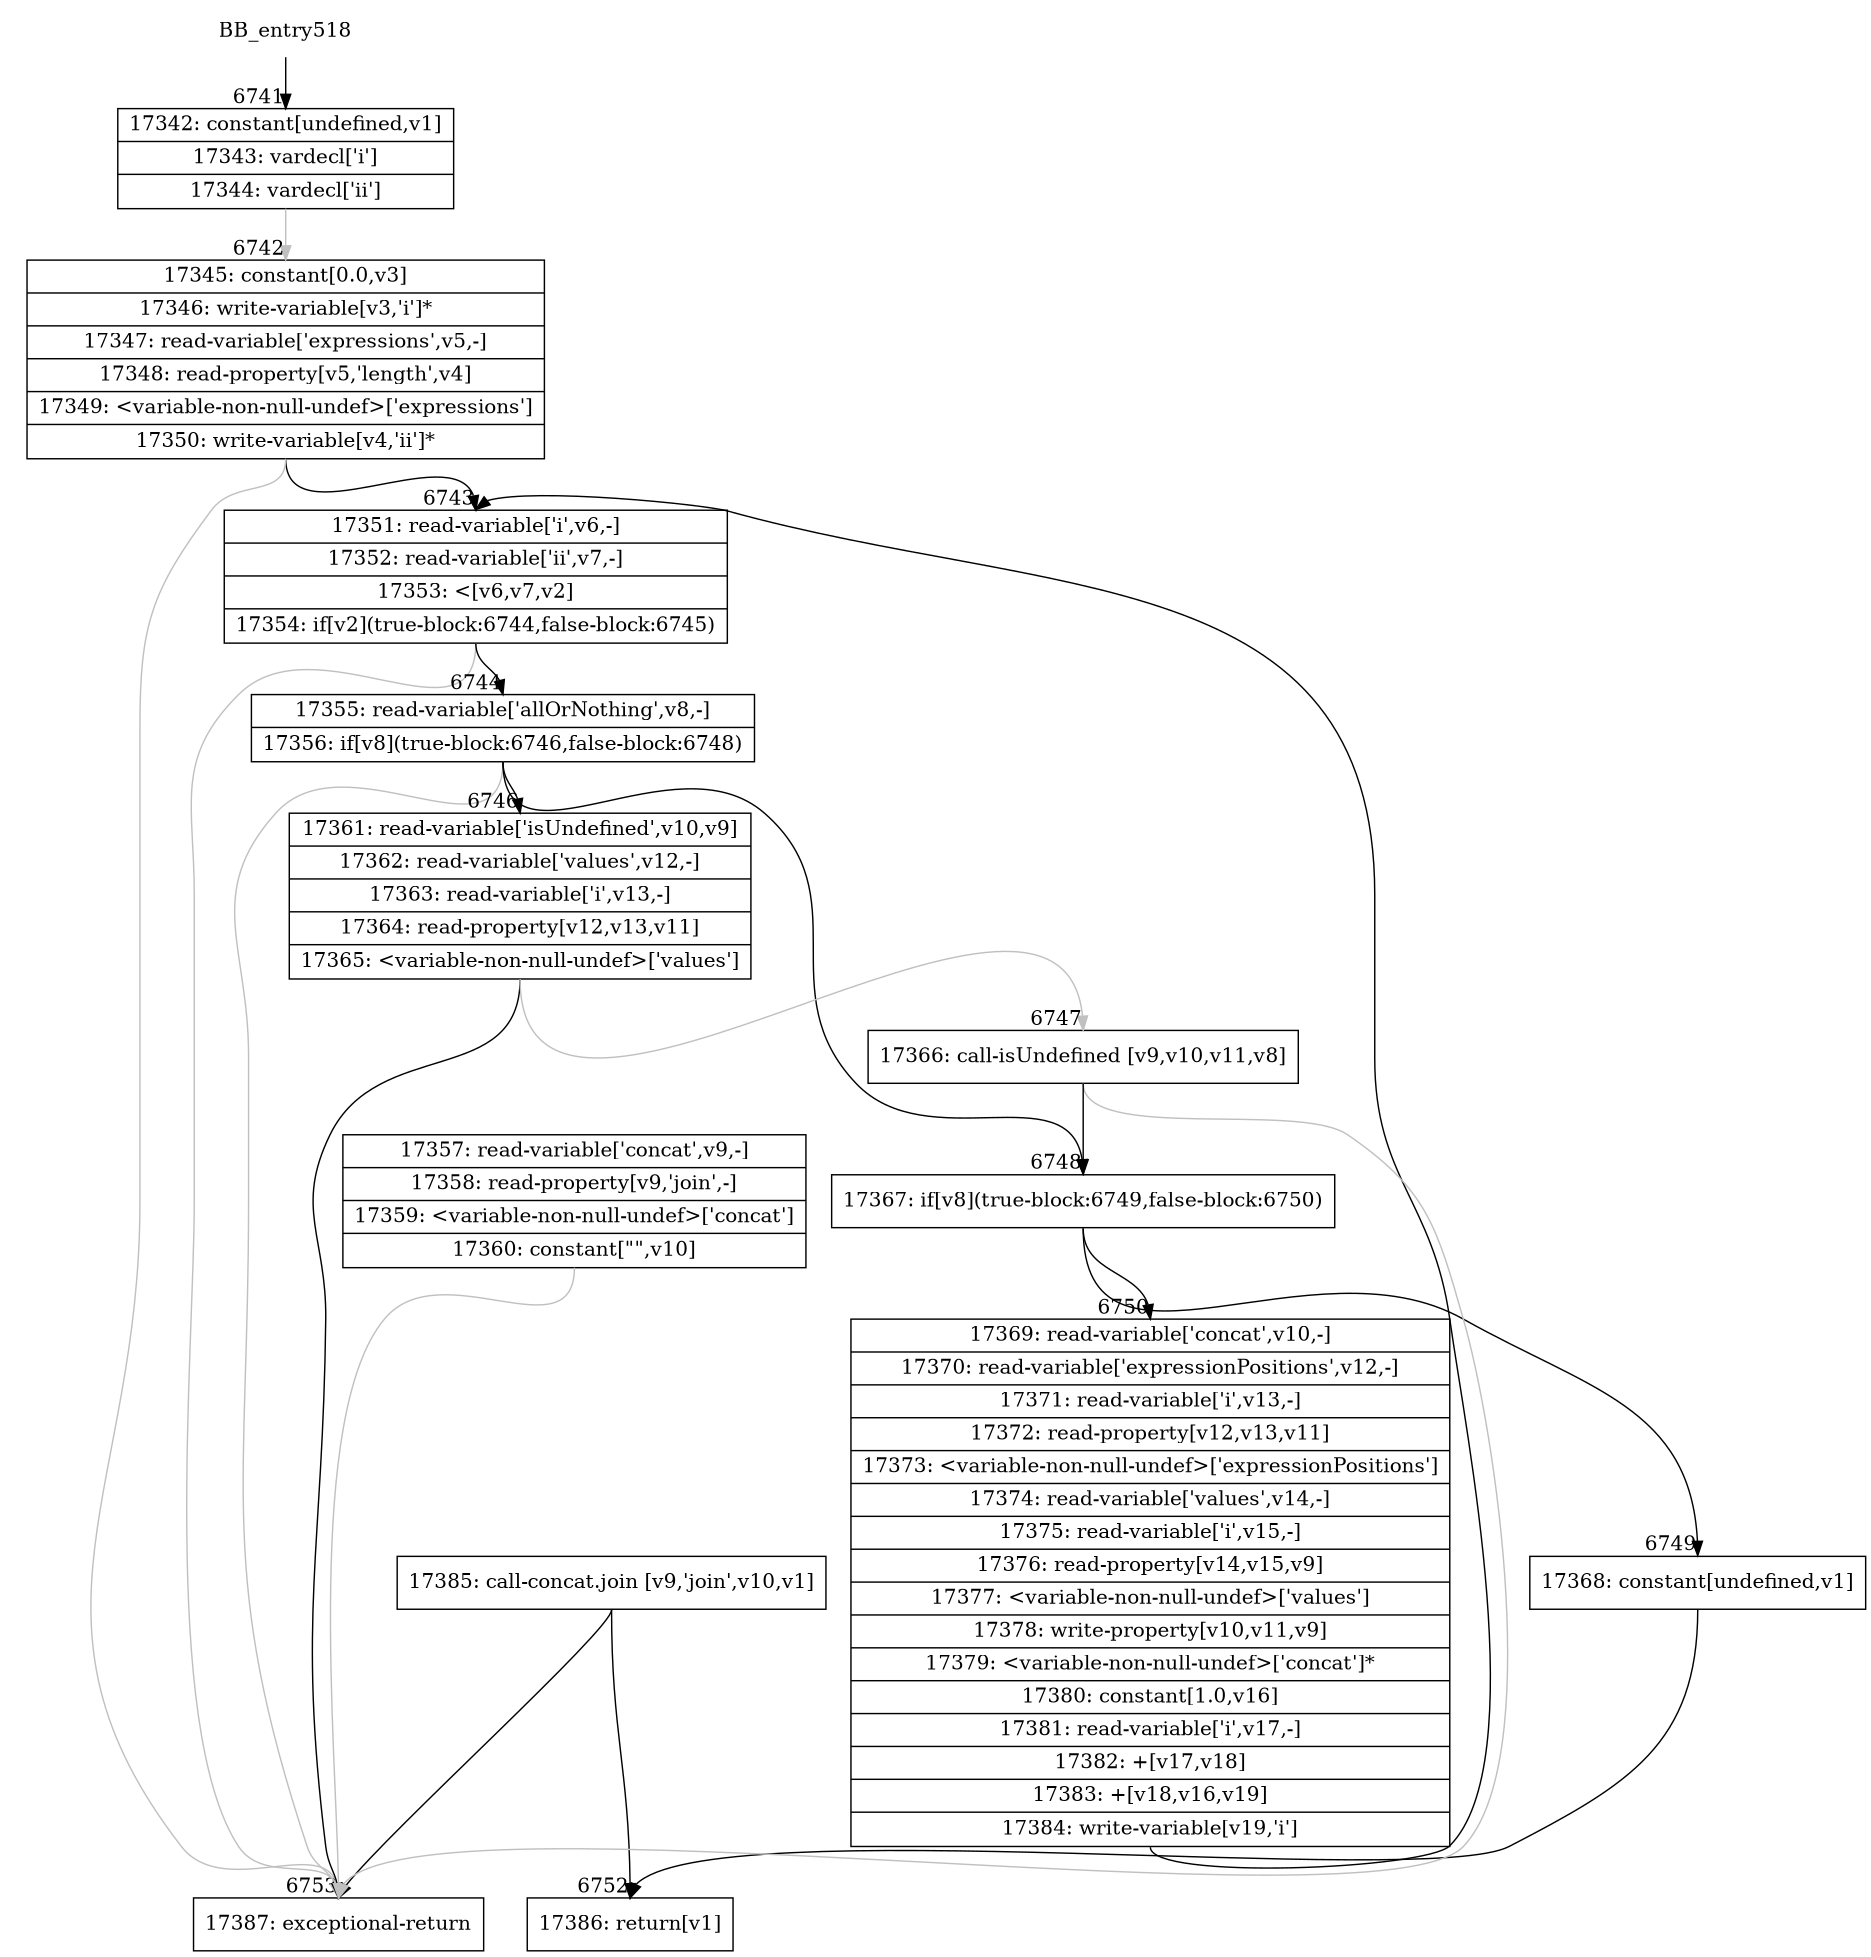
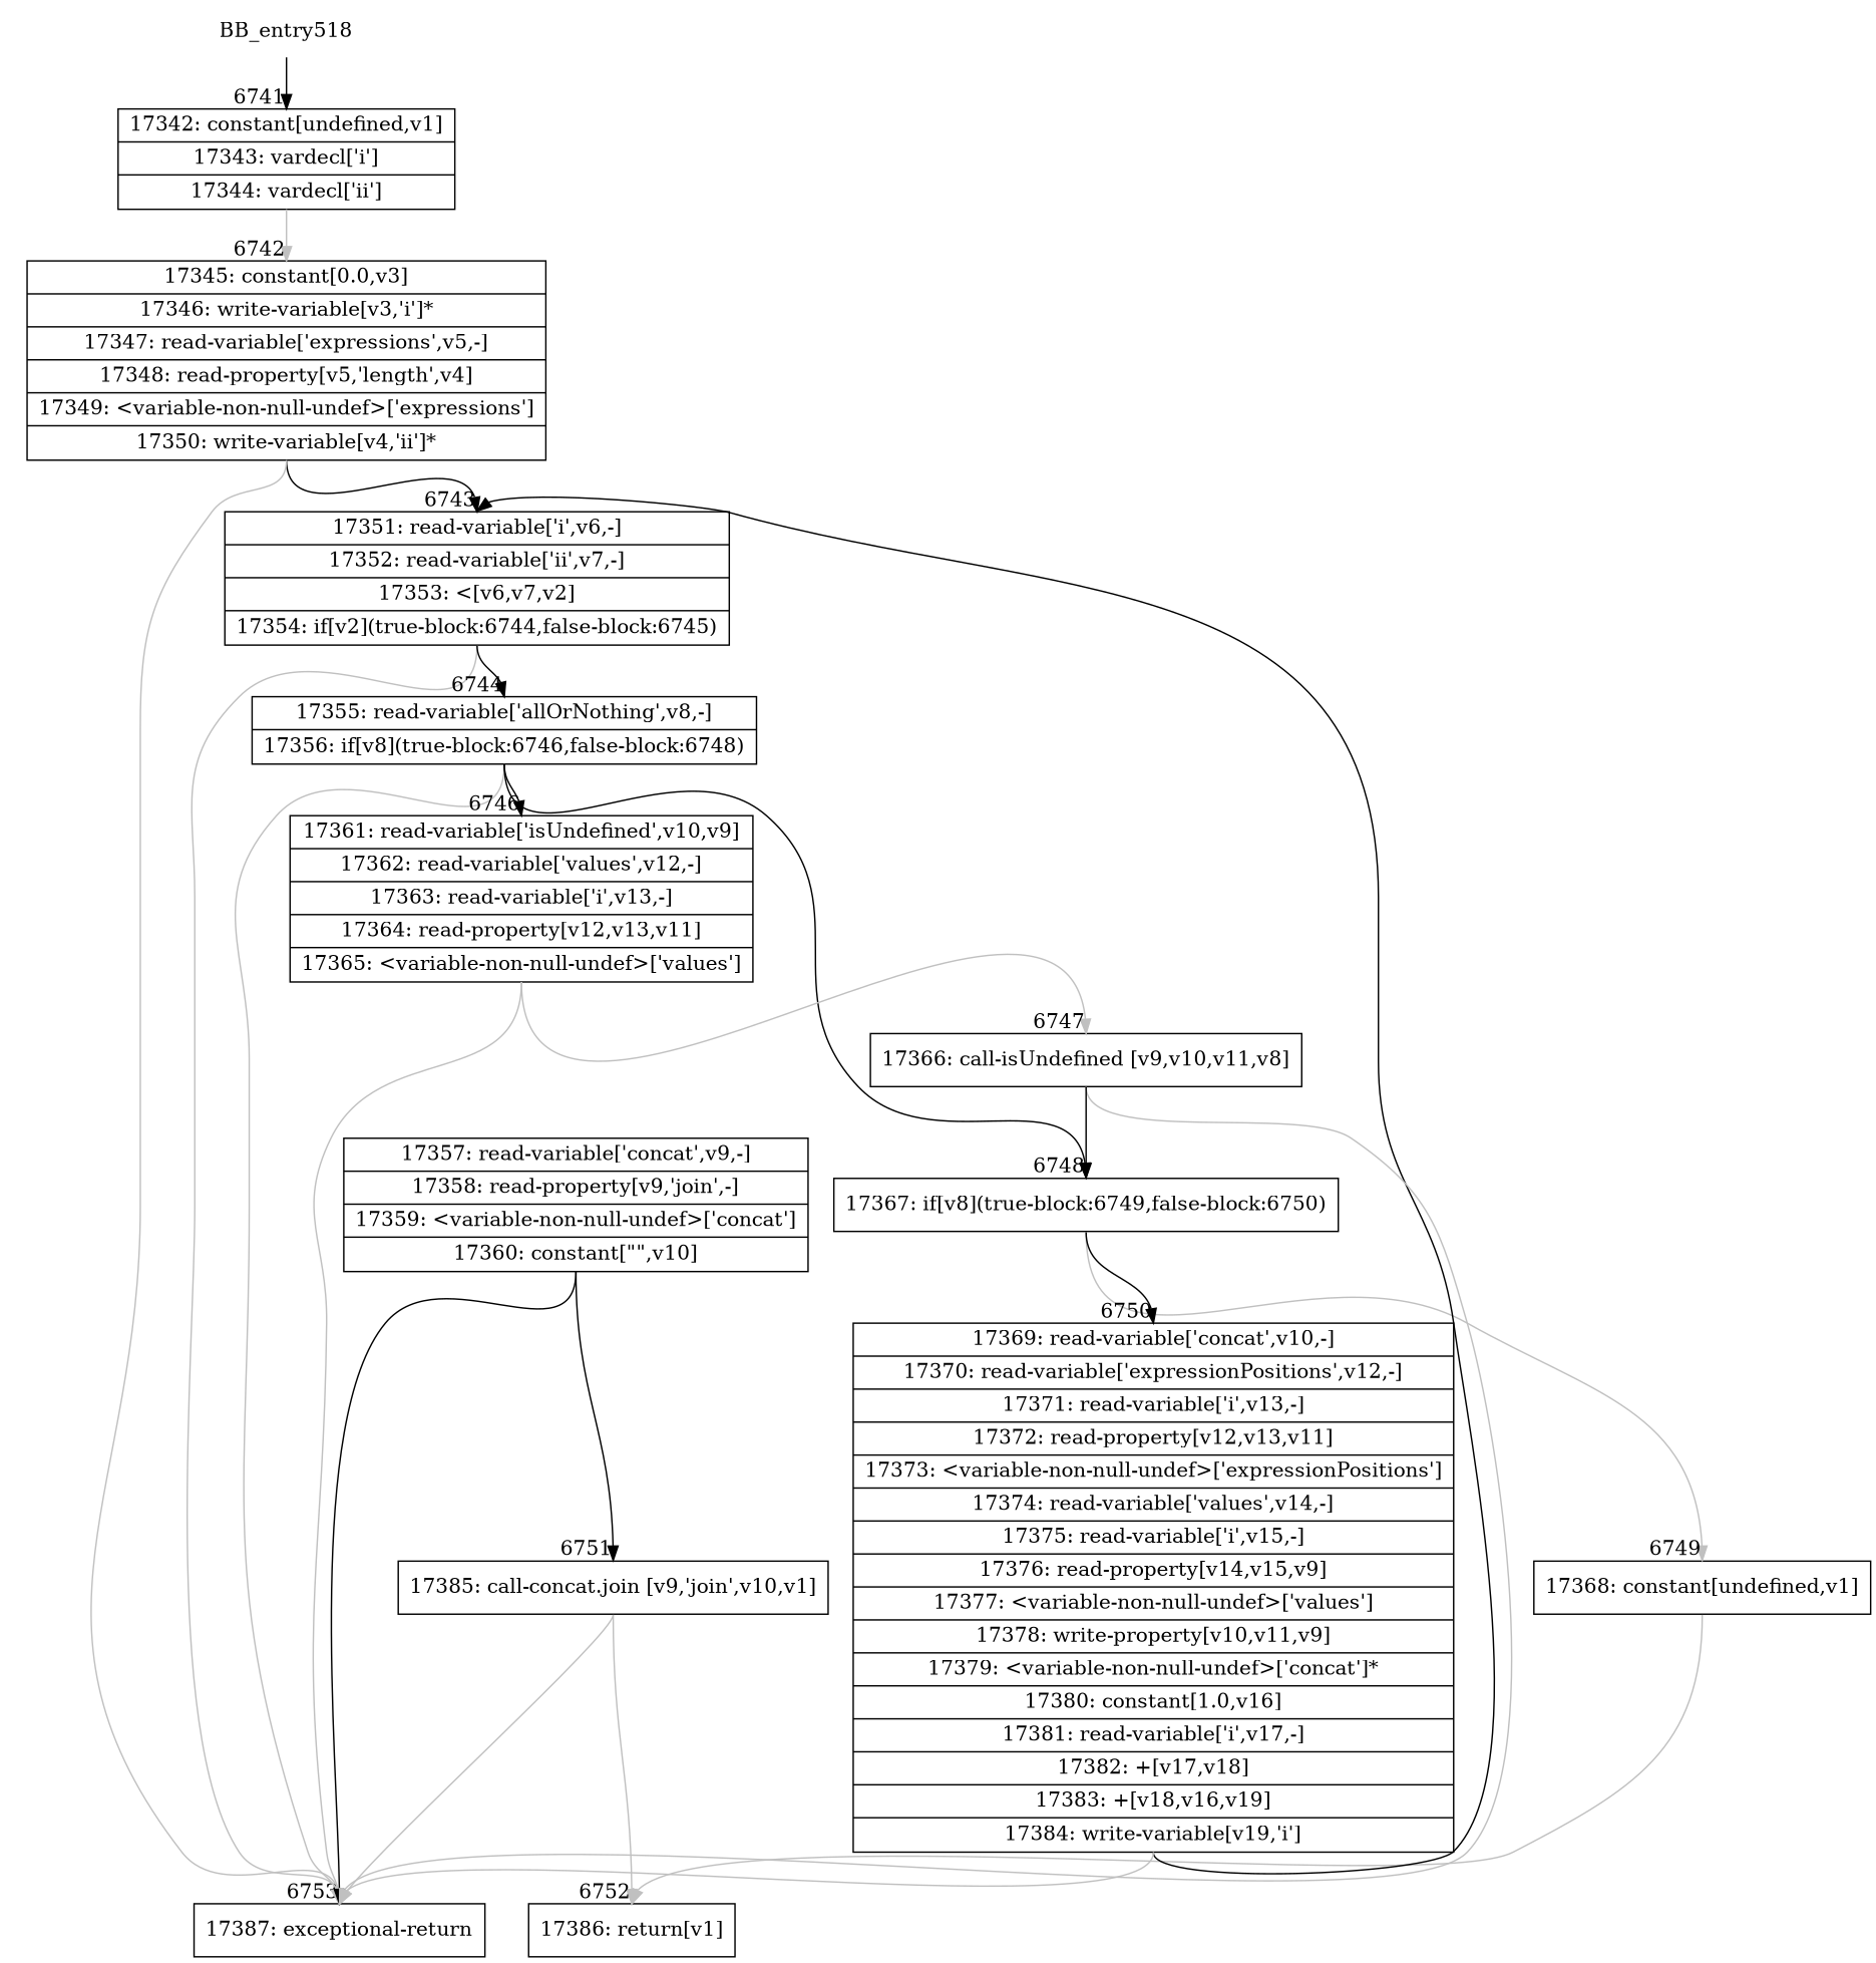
  digraph {
    rankdir=TD
    node [shape=record]
    edge [headport=n tailport=s]
    n1 [label=BB_entry518 shape=none]
    n2 [label="{17342: constant[undefined,v1]|17343: vardecl['i']|17344: vardecl['ii']}"]
    n3 [label="{17345: constant[0.0,v3]|17346: write-variable[v3,'i']*|17347: read-variable['expressions',v5,-]|17348: read-property[v5,'length',v4]|17349: \<variable-non-null-undef\>['expressions']|17350: write-variable[v4,'ii']*}"]
    n4 [label="{17351: read-variable['i',v6,-]|17352: read-variable['ii',v7,-]|17353: \<[v6,v7,v2]|17354: if[v2](true-block:6744,false-block:6745)}"]
    n5 [label="{17387: exceptional-return}"]
    n6 [label="{17355: read-variable['allOrNothing',v8,-]|17356: if[v8](true-block:6746,false-block:6748)}"]
    n7 [label="{17367: if[v8](true-block:6749,false-block:6750)}"]
    n8 [label="{17361: read-variable['isUndefined',v10,v9]|17362: read-variable['values',v12,-]|17363: read-variable['i',v13,-]|17364: read-property[v12,v13,v11]|17365: \<variable-non-null-undef\>['values']}"]
    n9 [label="{17357: read-variable['concat',v9,-]|17358: read-property[v9,'join',-]|17359: \<variable-non-null-undef\>['concat']|17360: constant[\"\",v10]}"]
    n10 [label="{17385: call-concat.join [v9,'join',v10,v1]}"]
    n11 [label="{17368: constant[undefined,v1]}"]
    n12 [label="{17369: read-variable['concat',v10,-]|17370: read-variable['expressionPositions',v12,-]|17371: read-variable['i',v13,-]|17372: read-property[v12,v13,v11]|17373: \<variable-non-null-undef\>['expressionPositions']|17374: read-variable['values',v14,-]|17375: read-variable['i',v15,-]|17376: read-property[v14,v15,v9]|17377: \<variable-non-null-undef\>['values']|17378: write-property[v10,v11,v9]|17379: \<variable-non-null-undef\>['concat']*|17380: constant[1.0,v16]|17381: read-variable['i',v17,-]|17382: +[v17,v18]|17383: +[v18,v16,v19]|17384: write-variable[v19,'i']}"]
    n13 [label="{17366: call-isUndefined [v9,v10,v11,v8]}"]
    n14 [label="{17386: return[v1]}"]
    n1 -> n2 [headlabel="    6741"]
    n2 -> n3 [color=gray headlabel="      6742"]
    n3 -> n4 [headlabel="      6743"]
    n3 -> n5 [color=gray headlabel="      6753"]
    n4 -> n5 [color=gray]
    n4 -> n6 [headlabel="      6744"]
    n6 -> n5 [color=gray]
    n6 -> n7 [headlabel="      6748"]
    n6 -> n8 [headlabel="      6746"]
-   n7 -> n11 [headlabel="      6749"]
+   n7 -> n11 [headlabel="      6749" color=gray]
    n7 -> n12 [headlabel="      6750"]
-   n8 -> n5 [color=black]
+   n8 -> n5 [color=gray]
    n8 -> n13 [color=gray headlabel="      6747"]
-   n9 -> n5 [color=gray]
-   n10 -> n5 [color=black]
-   n10 -> n14
-   n11 -> n14 [headlabel="      6752"]
+   n9 -> n5 [color=black]
+   n9 -> n10 [headlabel="      6751"]
+   n10 -> n5 [color=gray]
+   n10 -> n14 [color=gray]
+   n11 -> n14 [headlabel="      6752" color=gray]
    n12 -> n4
+   n12 -> n5 [color=gray]
    n13 -> n5 [color=gray]
    n13 -> n7
  }
